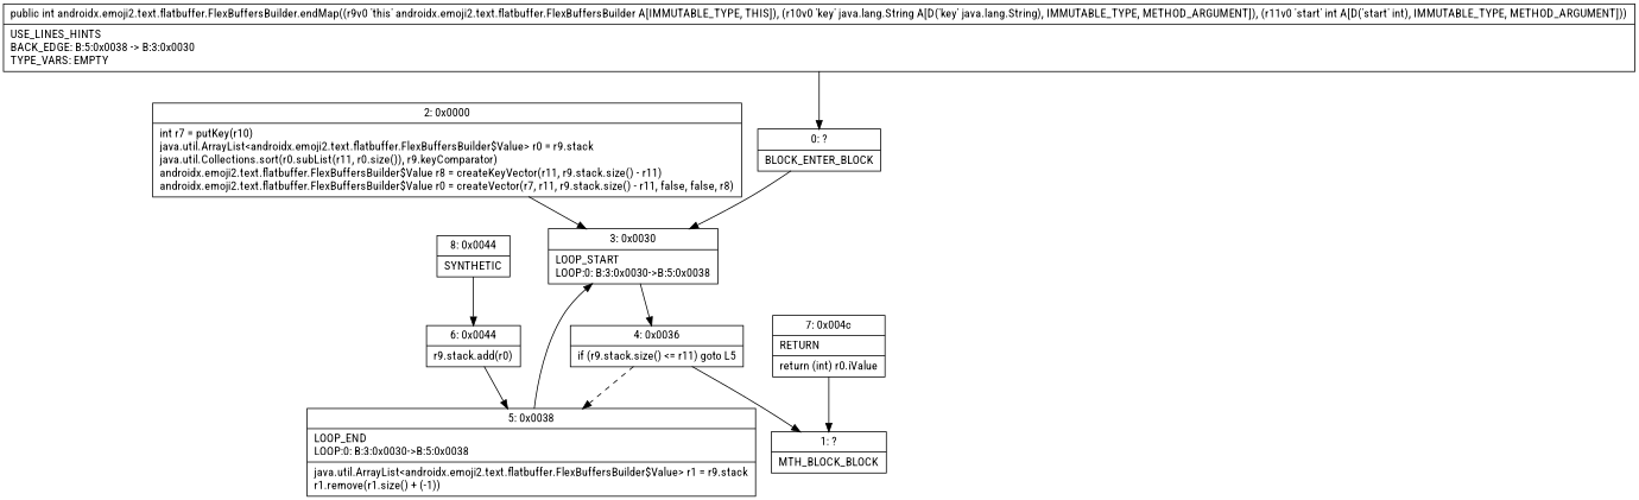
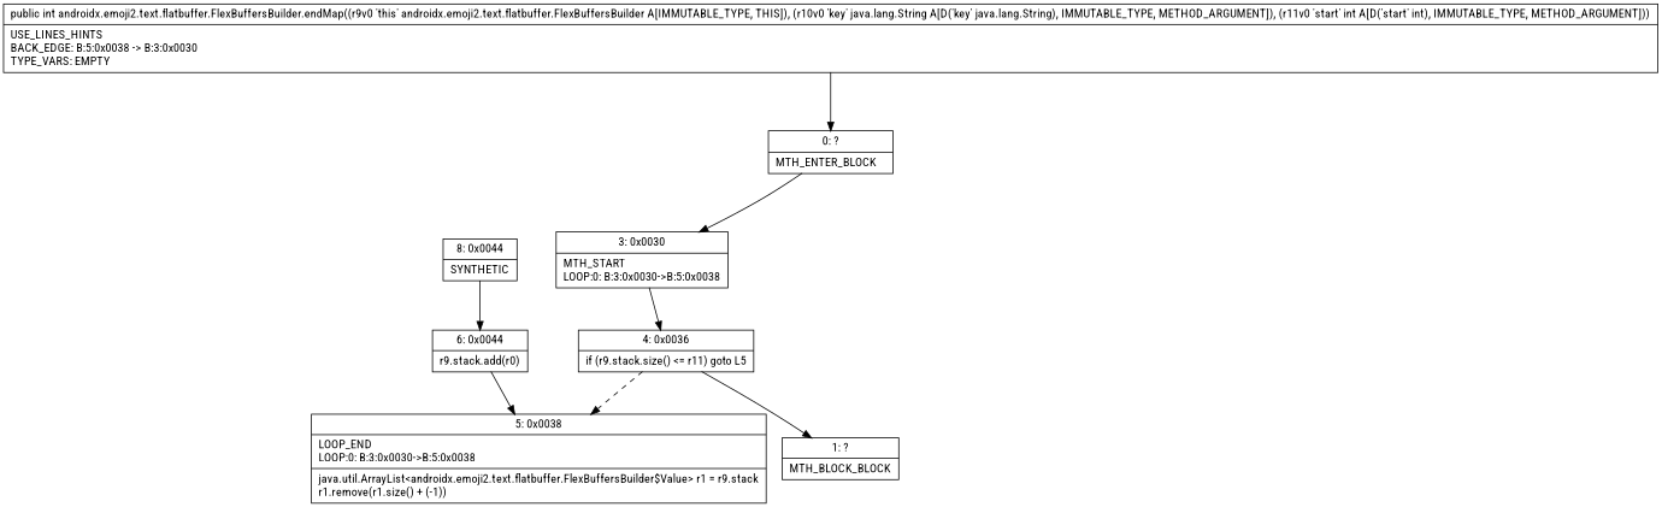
  digraph {
    fontname="Roboto Condensed"
    node [fontname="Roboto Condensed" shape=record]
    edge [fontname="Roboto Condensed"]
-   n1 [label="{0\:\ ?|BLOCK_ENTER_BLOCK\l}"]
-   n2 [label="{3\:\ 0x0030|LOOP_START\lLOOP:0: B:3:0x0030\-\>B:5:0x0038\l}"]
-   n3 [label="{2\:\ 0x0000|int r7 = putKey(r10)\ljava.util.ArrayList\<androidx.emoji2.text.flatbuffer.FlexBuffersBuilder$Value\> r0 = r9.stack\ljava.util.Collections.sort(r0.subList(r11, r0.size()), r9.keyComparator)\landroidx.emoji2.text.flatbuffer.FlexBuffersBuilder$Value r8 = createKeyVector(r11, r9.stack.size() \- r11)\landroidx.emoji2.text.flatbuffer.FlexBuffersBuilder$Value r0 = createVector(r7, r11, r9.stack.size() \- r11, false, false, r8)\l}"]
+   n1 [label="{0\:\ ?|MTH_ENTER_BLOCK\l}"]
+   n2 [label="{3\:\ 0x0030|MTH_START\lLOOP:0: B:3:0x0030\-\>B:5:0x0038\l}"]
    n4 [label="{4\:\ 0x0036|if (r9.stack.size() \<= r11) goto L5\l}"]
    n5 [label="{5\:\ 0x0038|LOOP_END\lLOOP:0: B:3:0x0030\-\>B:5:0x0038\l|java.util.ArrayList\<androidx.emoji2.text.flatbuffer.FlexBuffersBuilder$Value\> r1 = r9.stack\lr1.remove(r1.size() + (\-1))\l}"]
    n6 [label="{1\:\ ?|MTH_BLOCK_BLOCK\l}"]
    n7 [label="{8\:\ 0x0044|SYNTHETIC\l}"]
    n8 [label="{6\:\ 0x0044|r9.stack.add(r0)\l}"]
-   n9 [label="{7\:\ 0x004c|RETURN\l|return (int) r0.iValue\l}"]
    n10 [label="{public int androidx.emoji2.text.flatbuffer.FlexBuffersBuilder.endMap((r9v0 'this' androidx.emoji2.text.flatbuffer.FlexBuffersBuilder A[IMMUTABLE_TYPE, THIS]), (r10v0 'key' java.lang.String A[D('key' java.lang.String), IMMUTABLE_TYPE, METHOD_ARGUMENT]), (r11v0 'start' int A[D('start' int), IMMUTABLE_TYPE, METHOD_ARGUMENT]))  | USE_LINES_HINTS\lBACK_EDGE: B:5:0x0038 \-\> B:3:0x0030\lTYPE_VARS: EMPTY\l}"]
    n1 -> n2
    n2 -> n4
-   n3 -> n2
    n4 -> n5 [style=dashed]
    n4 -> n6
-   n5 -> n2
    n7 -> n8
    n8 -> n5
-   n9 -> n6
    n10 -> n1
  }
